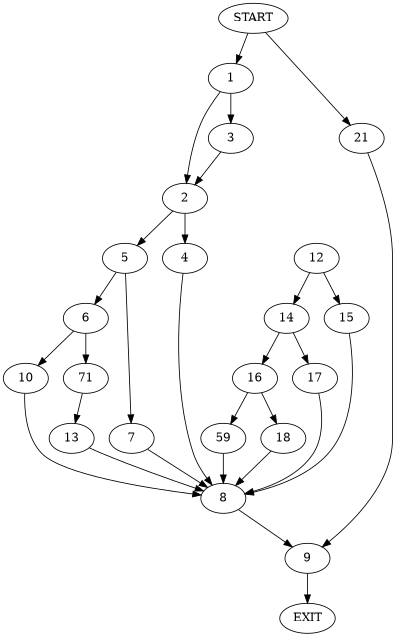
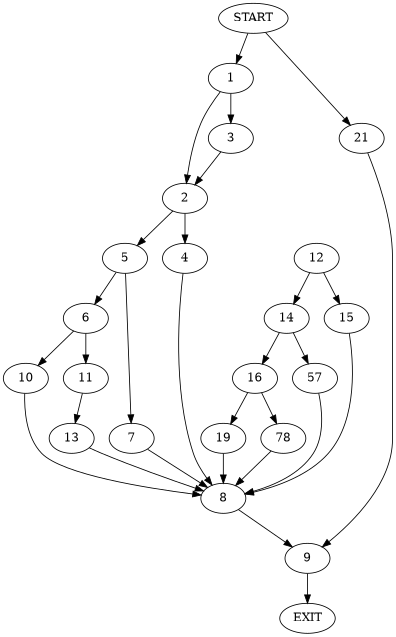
  digraph {
    n1 [label=START]
    1
    21
    2
    3
    9
    n7 [label=EXIT]
    4
    5
    8
    6
    7
    10
-   11 [label=71]
+   11
    13
    12
    14
    15
    16
-   17
-   18
-   19 [label=59]
+   17 [label=57]
+   18 [label=78]
+   19
    n1 -> 1
    n1 -> 21
    1 -> 2
    1 -> 3
    21 -> 9
    2 -> 4
    2 -> 5
    3 -> 2
    9 -> n7
    4 -> 8
    5 -> 6
    5 -> 7
    8 -> 9
    6 -> 10
    6 -> 11
    7 -> 8
    10 -> 8
    11 -> 13
    13 -> 8
    12 -> 14
    12 -> 15
    14 -> 16
    14 -> 17
    15 -> 8
    16 -> 18
    16 -> 19
    17 -> 8
    18 -> 8
    19 -> 8
  }
